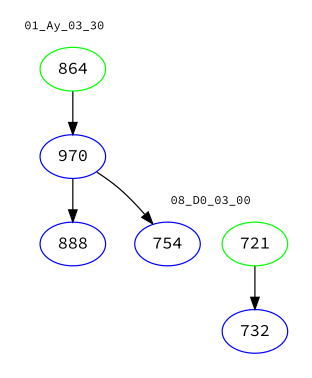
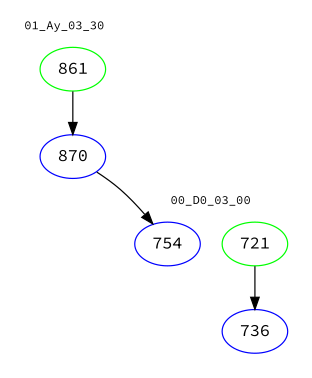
  digraph {
    fontname="Source Code Pro"
    node [color=blue fontname="Source Code Pro"]
    edge [color=black fontname="Source Code Pro"]
-   n1 [color=green label=864]
-   n2 [label=970]
-   n3 [label=888]
+   n1 [color=green label=861]
+   n2 [label=870]
    n4 [color=green label=721]
-   n5 [label=732]
+   n5 [label=736]
    n6 [label=754]
    subgraph cluster_1 {
      color=white
      fontsize=10
      label="01_Ay_03_30"
      n1
      n2
-     n3
    }
    subgraph cluster_2 {
      color=white
      fontsize=10
-     label="08_D0_03_00"
+     label="00_D0_03_00"
      n4
      n5
      n6
    }
    n1 -> n2
-   n2 -> n3
    n2 -> n6
    n4 -> n5
  }
